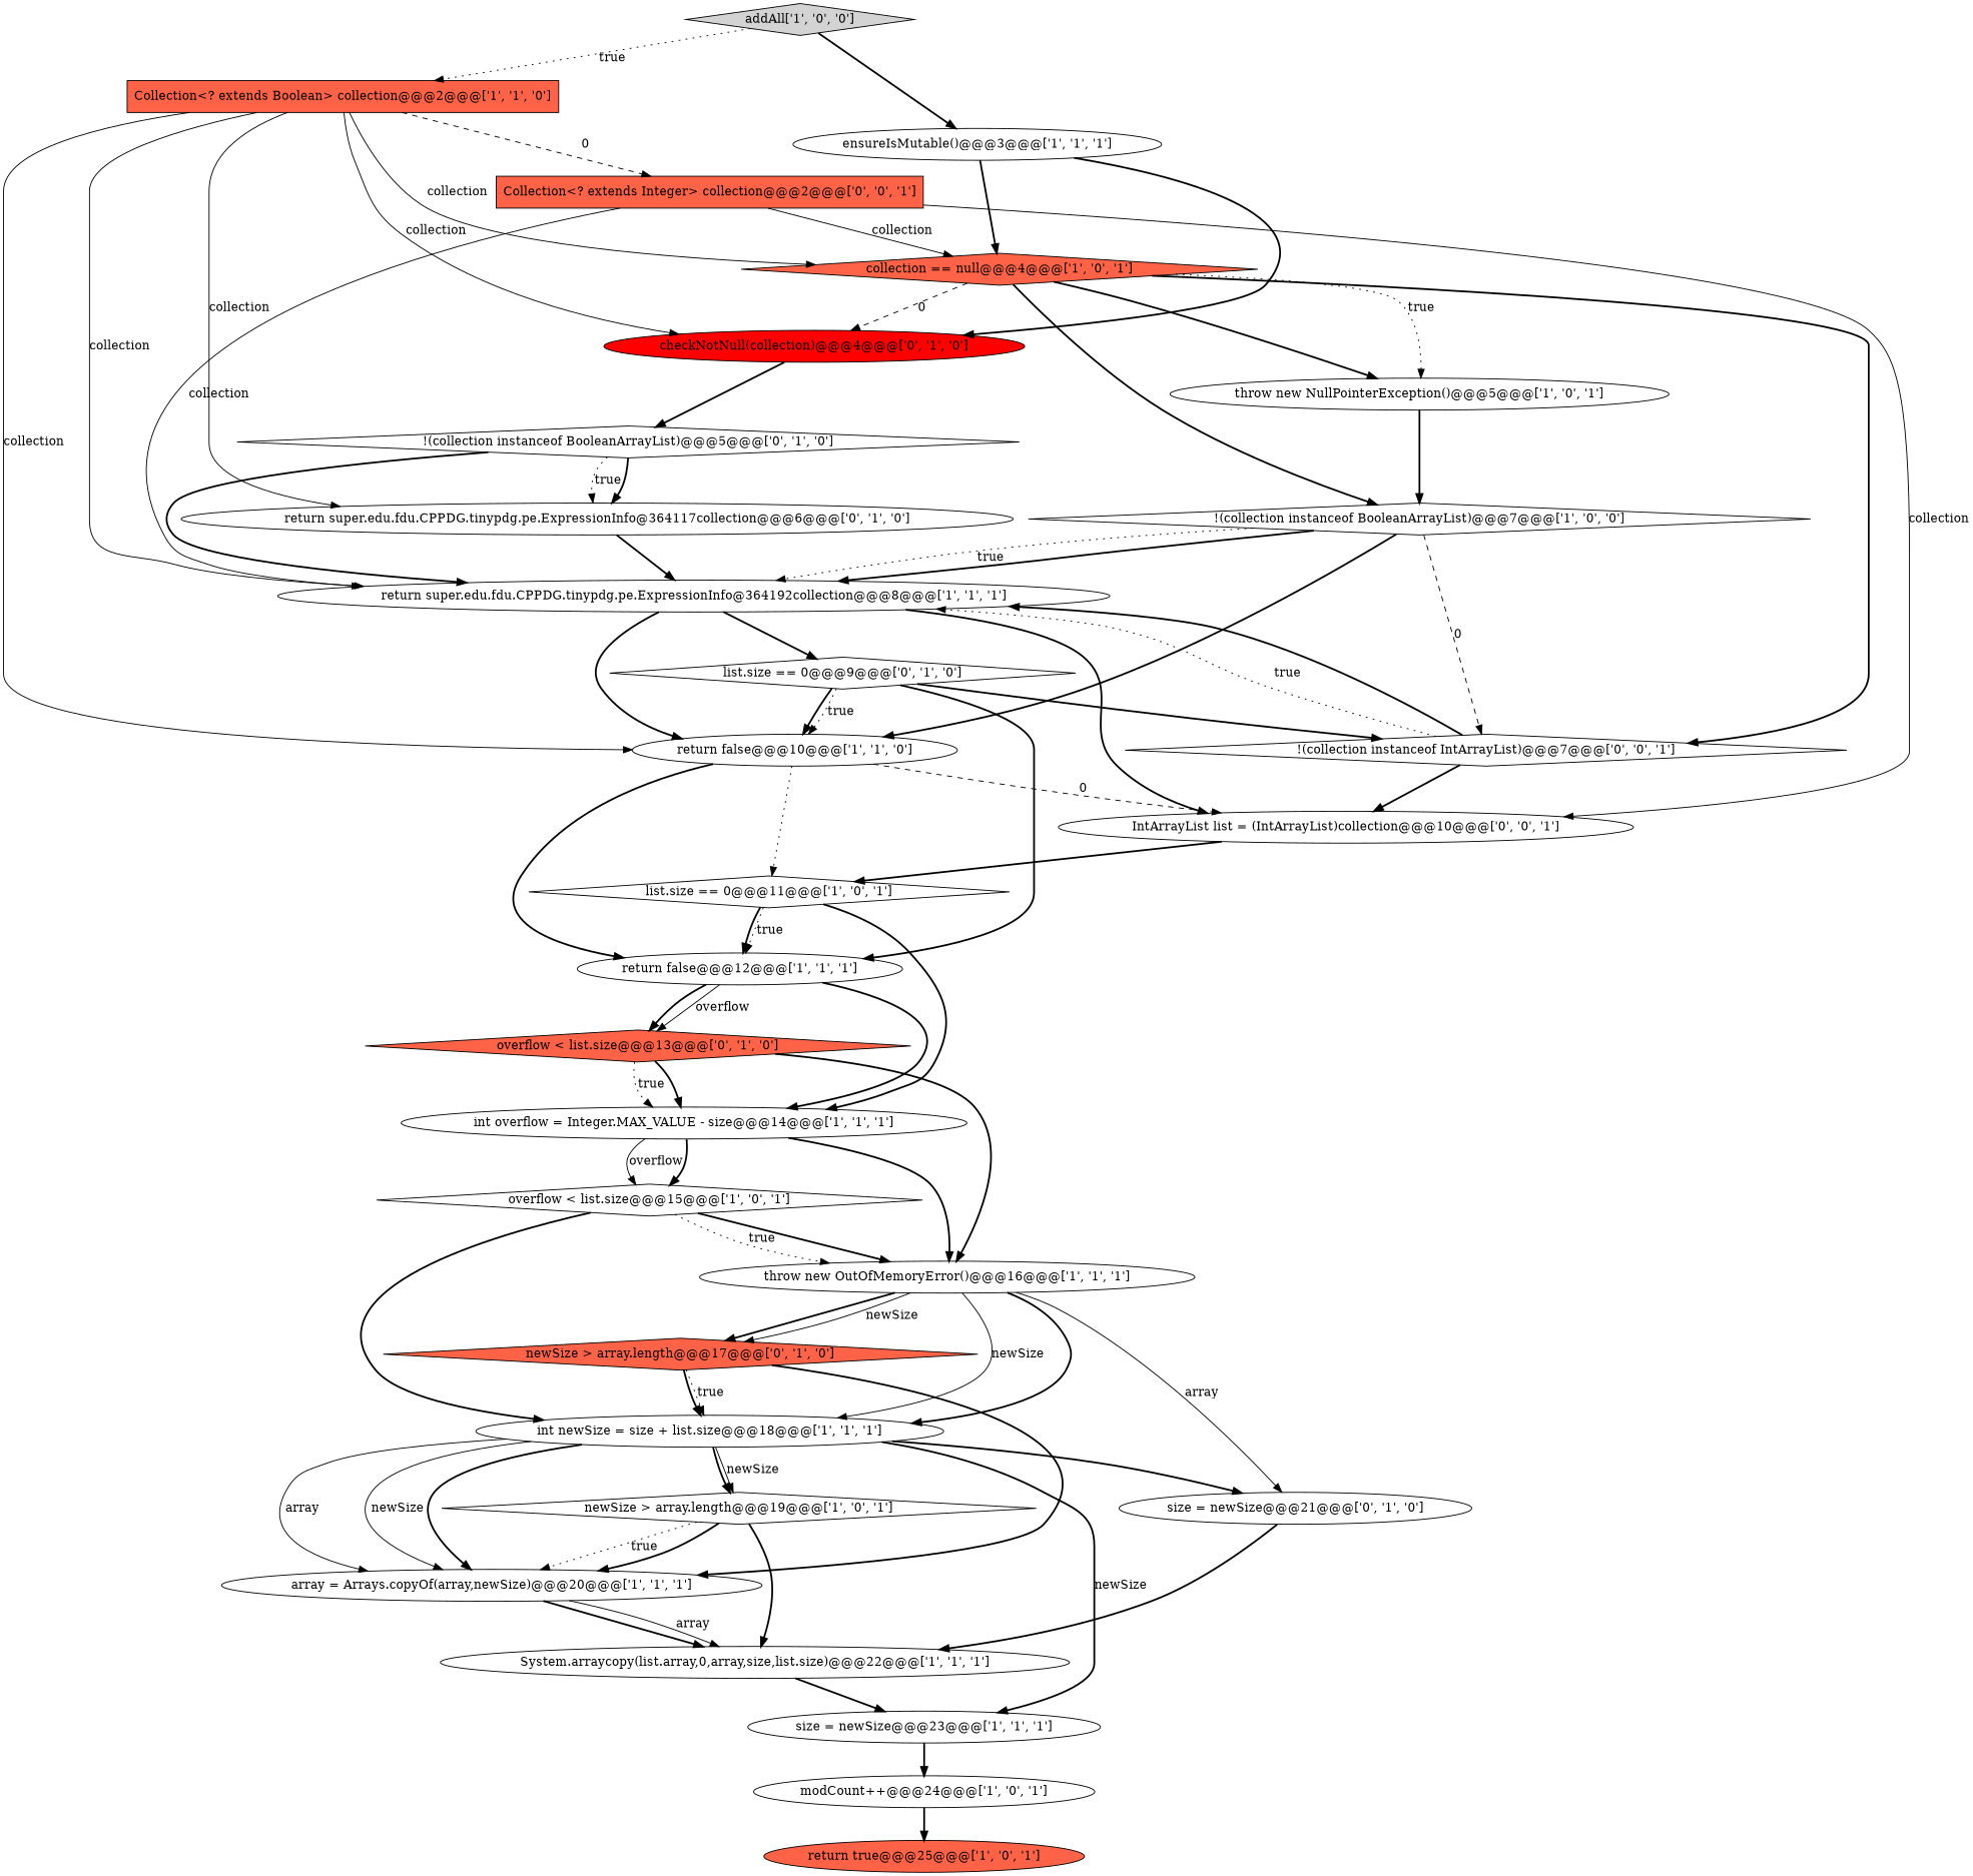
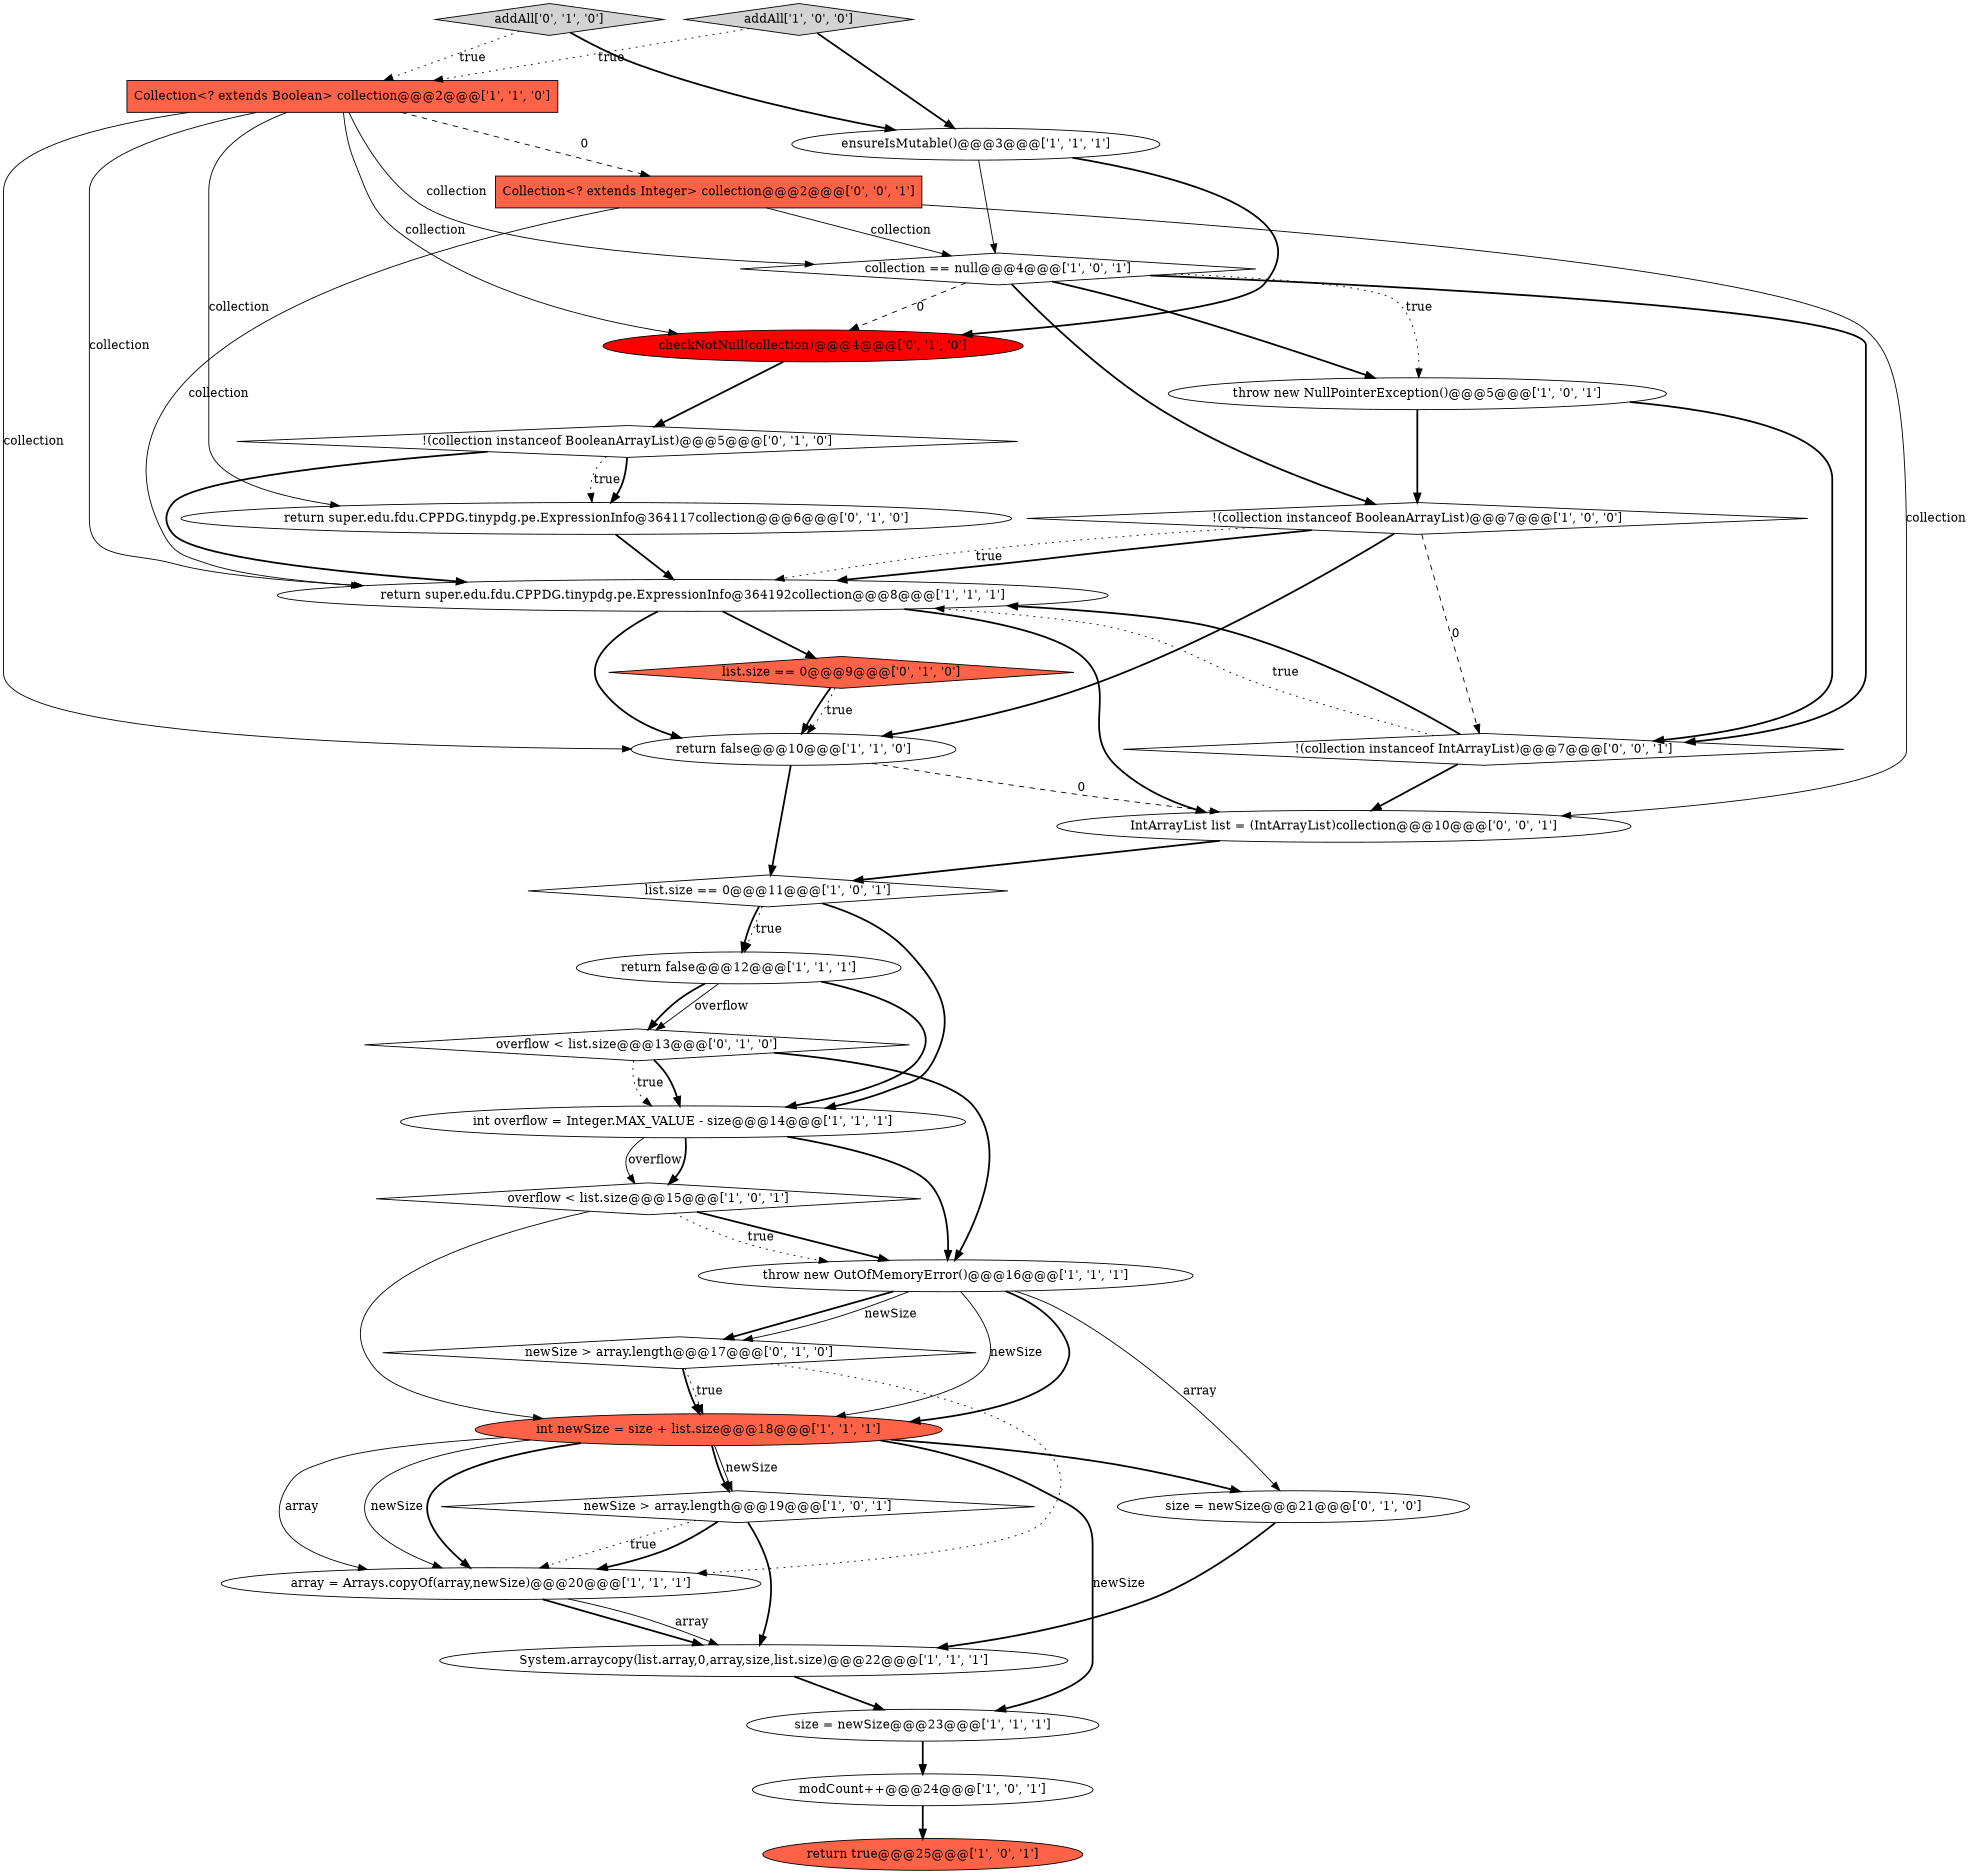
  digraph {
    node [fillcolor=white shape=ellipse style=filled]
    edge [style=bold]
    n1 [fillcolor=tomato label="Collection<? extends Boolean> collection@@@2@@@['1', '1', '0']" shape=box]
    n2 [label="return false@@@10@@@['1', '1', '0']"]
    n3 [label="return super.edu.fdu.CPPDG.tinypdg.pe.ExpressionInfo@364192collection@@@8@@@['1', '1', '1']"]
    n4 [label="return super.edu.fdu.CPPDG.tinypdg.pe.ExpressionInfo@364117collection@@@6@@@['0', '1', '0']"]
    n5 [fillcolor=red label="checkNotNull(collection)@@@4@@@['0', '1', '0']"]
-   n6 [fillcolor=tomato label="collection == null@@@4@@@['1', '0', '1']" shape=diamond]
+   n6 [label="collection == null@@@4@@@['1', '0', '1']" shape=diamond]
    n7 [fillcolor=tomato label="Collection<? extends Integer> collection@@@2@@@['0', '0', '1']" shape=box]
    n8 [label="IntArrayList list = (IntArrayList)collection@@@10@@@['0', '0', '1']"]
    n9 [label="list.size == 0@@@11@@@['1', '0', '1']" shape=diamond]
    n10 [label="return false@@@12@@@['1', '1', '1']"]
-   n11 [label="list.size == 0@@@9@@@['0', '1', '0']" shape=diamond]
+   n11 [fillcolor=tomato label="list.size == 0@@@9@@@['0', '1', '0']" shape=diamond]
    n12 [label="!(collection instanceof BooleanArrayList)@@@5@@@['0', '1', '0']" shape=diamond]
    n13 [label="!(collection instanceof BooleanArrayList)@@@7@@@['1', '0', '0']" shape=diamond]
    n14 [label="!(collection instanceof IntArrayList)@@@7@@@['0', '0', '1']" shape=diamond]
    n15 [label="throw new NullPointerException()@@@5@@@['1', '0', '1']"]
-   n16 [label="int newSize = size + list.size@@@18@@@['1', '1', '1']"]
+   n16 [fillcolor=tomato label="int newSize = size + list.size@@@18@@@['1', '1', '1']"]
    n17 [label="newSize > array.length@@@19@@@['1', '0', '1']" shape=diamond]
    n18 [label="array = Arrays.copyOf(array,newSize)@@@20@@@['1', '1', '1']"]
    n19 [label="size = newSize@@@23@@@['1', '1', '1']"]
    n20 [label="size = newSize@@@21@@@['0', '1', '0']"]
    n21 [label="System.arraycopy(list.array,0,array,size,list.size)@@@22@@@['1', '1', '1']"]
    n22 [label="modCount++@@@24@@@['1', '0', '1']"]
    n23 [label="int overflow = Integer.MAX_VALUE - size@@@14@@@['1', '1', '1']"]
    n24 [label="overflow < list.size@@@15@@@['1', '0', '1']" shape=diamond]
    n25 [label="throw new OutOfMemoryError()@@@16@@@['1', '1', '1']"]
-   n26 [fillcolor=tomato label="newSize > array.length@@@17@@@['0', '1', '0']" shape=diamond]
-   n27 [fillcolor=tomato label="overflow < list.size@@@13@@@['0', '1', '0']" shape=diamond]
+   n26 [label="newSize > array.length@@@17@@@['0', '1', '0']" shape=diamond]
+   n27 [label="overflow < list.size@@@13@@@['0', '1', '0']" shape=diamond]
    n28 [label="ensureIsMutable()@@@3@@@['1', '1', '1']"]
    n29 [fillcolor=lightgray label="addAll['1', '0', '0']" shape=diamond]
    n30 [fillcolor=tomato label="return true@@@25@@@['1', '0', '1']"]
+   n31 [fillcolor=lightgray label="addAll['0', '1', '0']" shape=diamond]
    n1 -> n2 [label=collection style=solid]
    n1 -> n3 [label=collection style=solid]
    n1 -> n4 [label=collection style=solid]
    n1 -> n5 [label=collection style=solid]
    n1 -> n6 [label=collection style=solid]
    n1 -> n7 [label=0 style=dashed]
    n2 -> n8 [label=0 style=dashed]
-   n2 -> n9 [style=dotted]
-   n2 -> n10
+   n2 -> n9
    n3 -> n2
    n3 -> n8
    n3 -> n11
    n4 -> n3
    n5 -> n12
    n6 -> n5 [label=0 style=dashed]
    n6 -> n13
    n6 -> n14
    n6 -> n15 [label=true style=dotted]
    n6 -> n15
    n7 -> n3 [label=collection style=solid]
    n7 -> n6 [label=collection style=solid]
    n7 -> n8 [label=collection style=solid]
    n8 -> n9
    n9 -> n10 [label=true style=dotted]
    n9 -> n10
    n9 -> n23
    n10 -> n23
    n10 -> n27 [label=overflow style=solid]
    n10 -> n27
    n11 -> n2
    n11 -> n2 [label=true style=dotted]
-   n11 -> n10
    n12 -> n3
    n12 -> n4 [label=true style=dotted]
    n12 -> n4
    n13 -> n2
    n13 -> n3 [label=true style=dotted]
    n13 -> n3
    n13 -> n14 [label=0 style=dashed]
    n14 -> n3
    n14 -> n3 [label=true style=dotted]
    n14 -> n8
    n15 -> n13
-   n11 -> n14
+   n15 -> n14
    n16 -> n17
    n16 -> n17 [label=newSize style=solid]
    n16 -> n18 [label=array style=solid]
    n16 -> n18
    n16 -> n18 [label=newSize style=solid]
    n16 -> n19 [label=newSize]
    n16 -> n20
    n17 -> n18 [label=true style=dotted]
    n17 -> n18
    n17 -> n21
    n18 -> n21
    n18 -> n21 [label=array style=solid]
    n19 -> n22
    n20 -> n21
    n21 -> n19
    n22 -> n30
    n23 -> n24 [label=overflow style=solid]
    n23 -> n24
    n23 -> n25
-   n24 -> n16
+   n24 -> n16 [style=solid]
    n24 -> n25
    n24 -> n25 [label=true style=dotted]
    n25 -> n16
    n25 -> n16 [label=newSize style=solid]
    n25 -> n20 [label=array style=solid]
    n25 -> n26
    n25 -> n26 [label=newSize style=solid]
    n26 -> n16
    n26 -> n16 [label=true style=dotted]
-   n26 -> n18
+   n26 -> n18 [style=dotted]
    n27 -> n23
    n27 -> n23 [label=true style=dotted]
    n27 -> n25
    n28 -> n5
-   n28 -> n6
+   n28 -> n6 [style=solid]
    n29 -> n1 [label=true style=dotted]
    n29 -> n28
+   n31 -> n1 [label=true style=dotted]
+   n31 -> n28
  }
